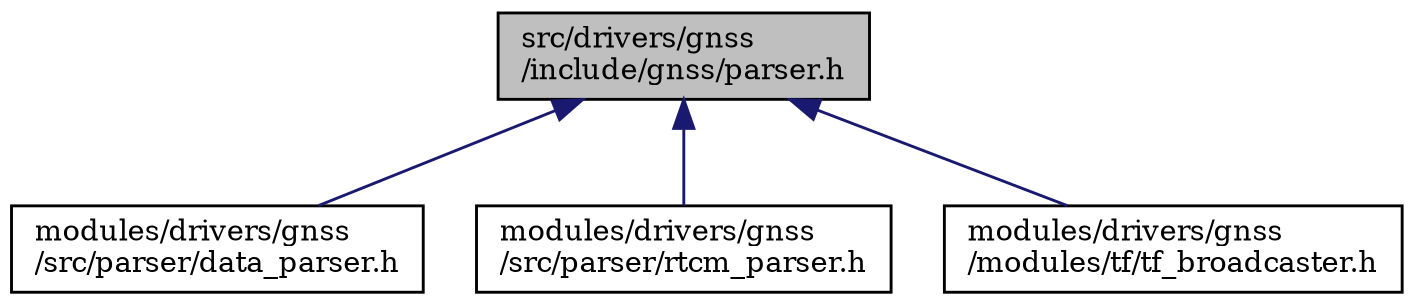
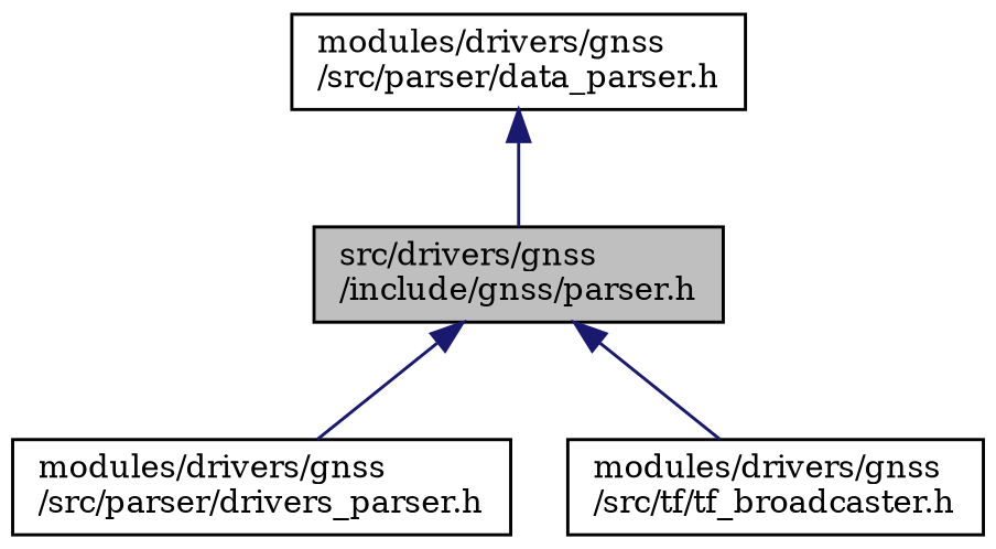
  digraph {
    fontname="DejaVu Serif"
    node [color=black fillcolor=white fontname="DejaVu Serif" fontsize=10 shape=record style=filled]
    edge [color=midnightblue dir=back fontname="DejaVu Serif" fontsize=10 labelfontname=Helvetica labelfontsize=10 style=solid]
    n1 [fillcolor=grey75 fontcolor=black height=0.2 label="src/drivers/gnss\l/include/gnss/parser.h" width=0.4]
    n2 [height=0.2 label="modules/drivers/gnss\l/src/parser/data_parser.h" width=0.4]
-   n3 [height=0.2 label="modules/drivers/gnss\l/src/parser/rtcm_parser.h" width=0.4]
-   n4 [height=0.2 label="modules/drivers/gnss\l/modules/tf/tf_broadcaster.h" width=0.4]
-   n1 -> n2
+   n3 [height=0.2 label="modules/drivers/gnss\l/src/parser/drivers_parser.h" width=0.4]
+   n4 [height=0.2 label="modules/drivers/gnss\l/src/tf/tf_broadcaster.h" width=0.4]
+   n2 -> n1
    n1 -> n3
    n1 -> n4
  }
